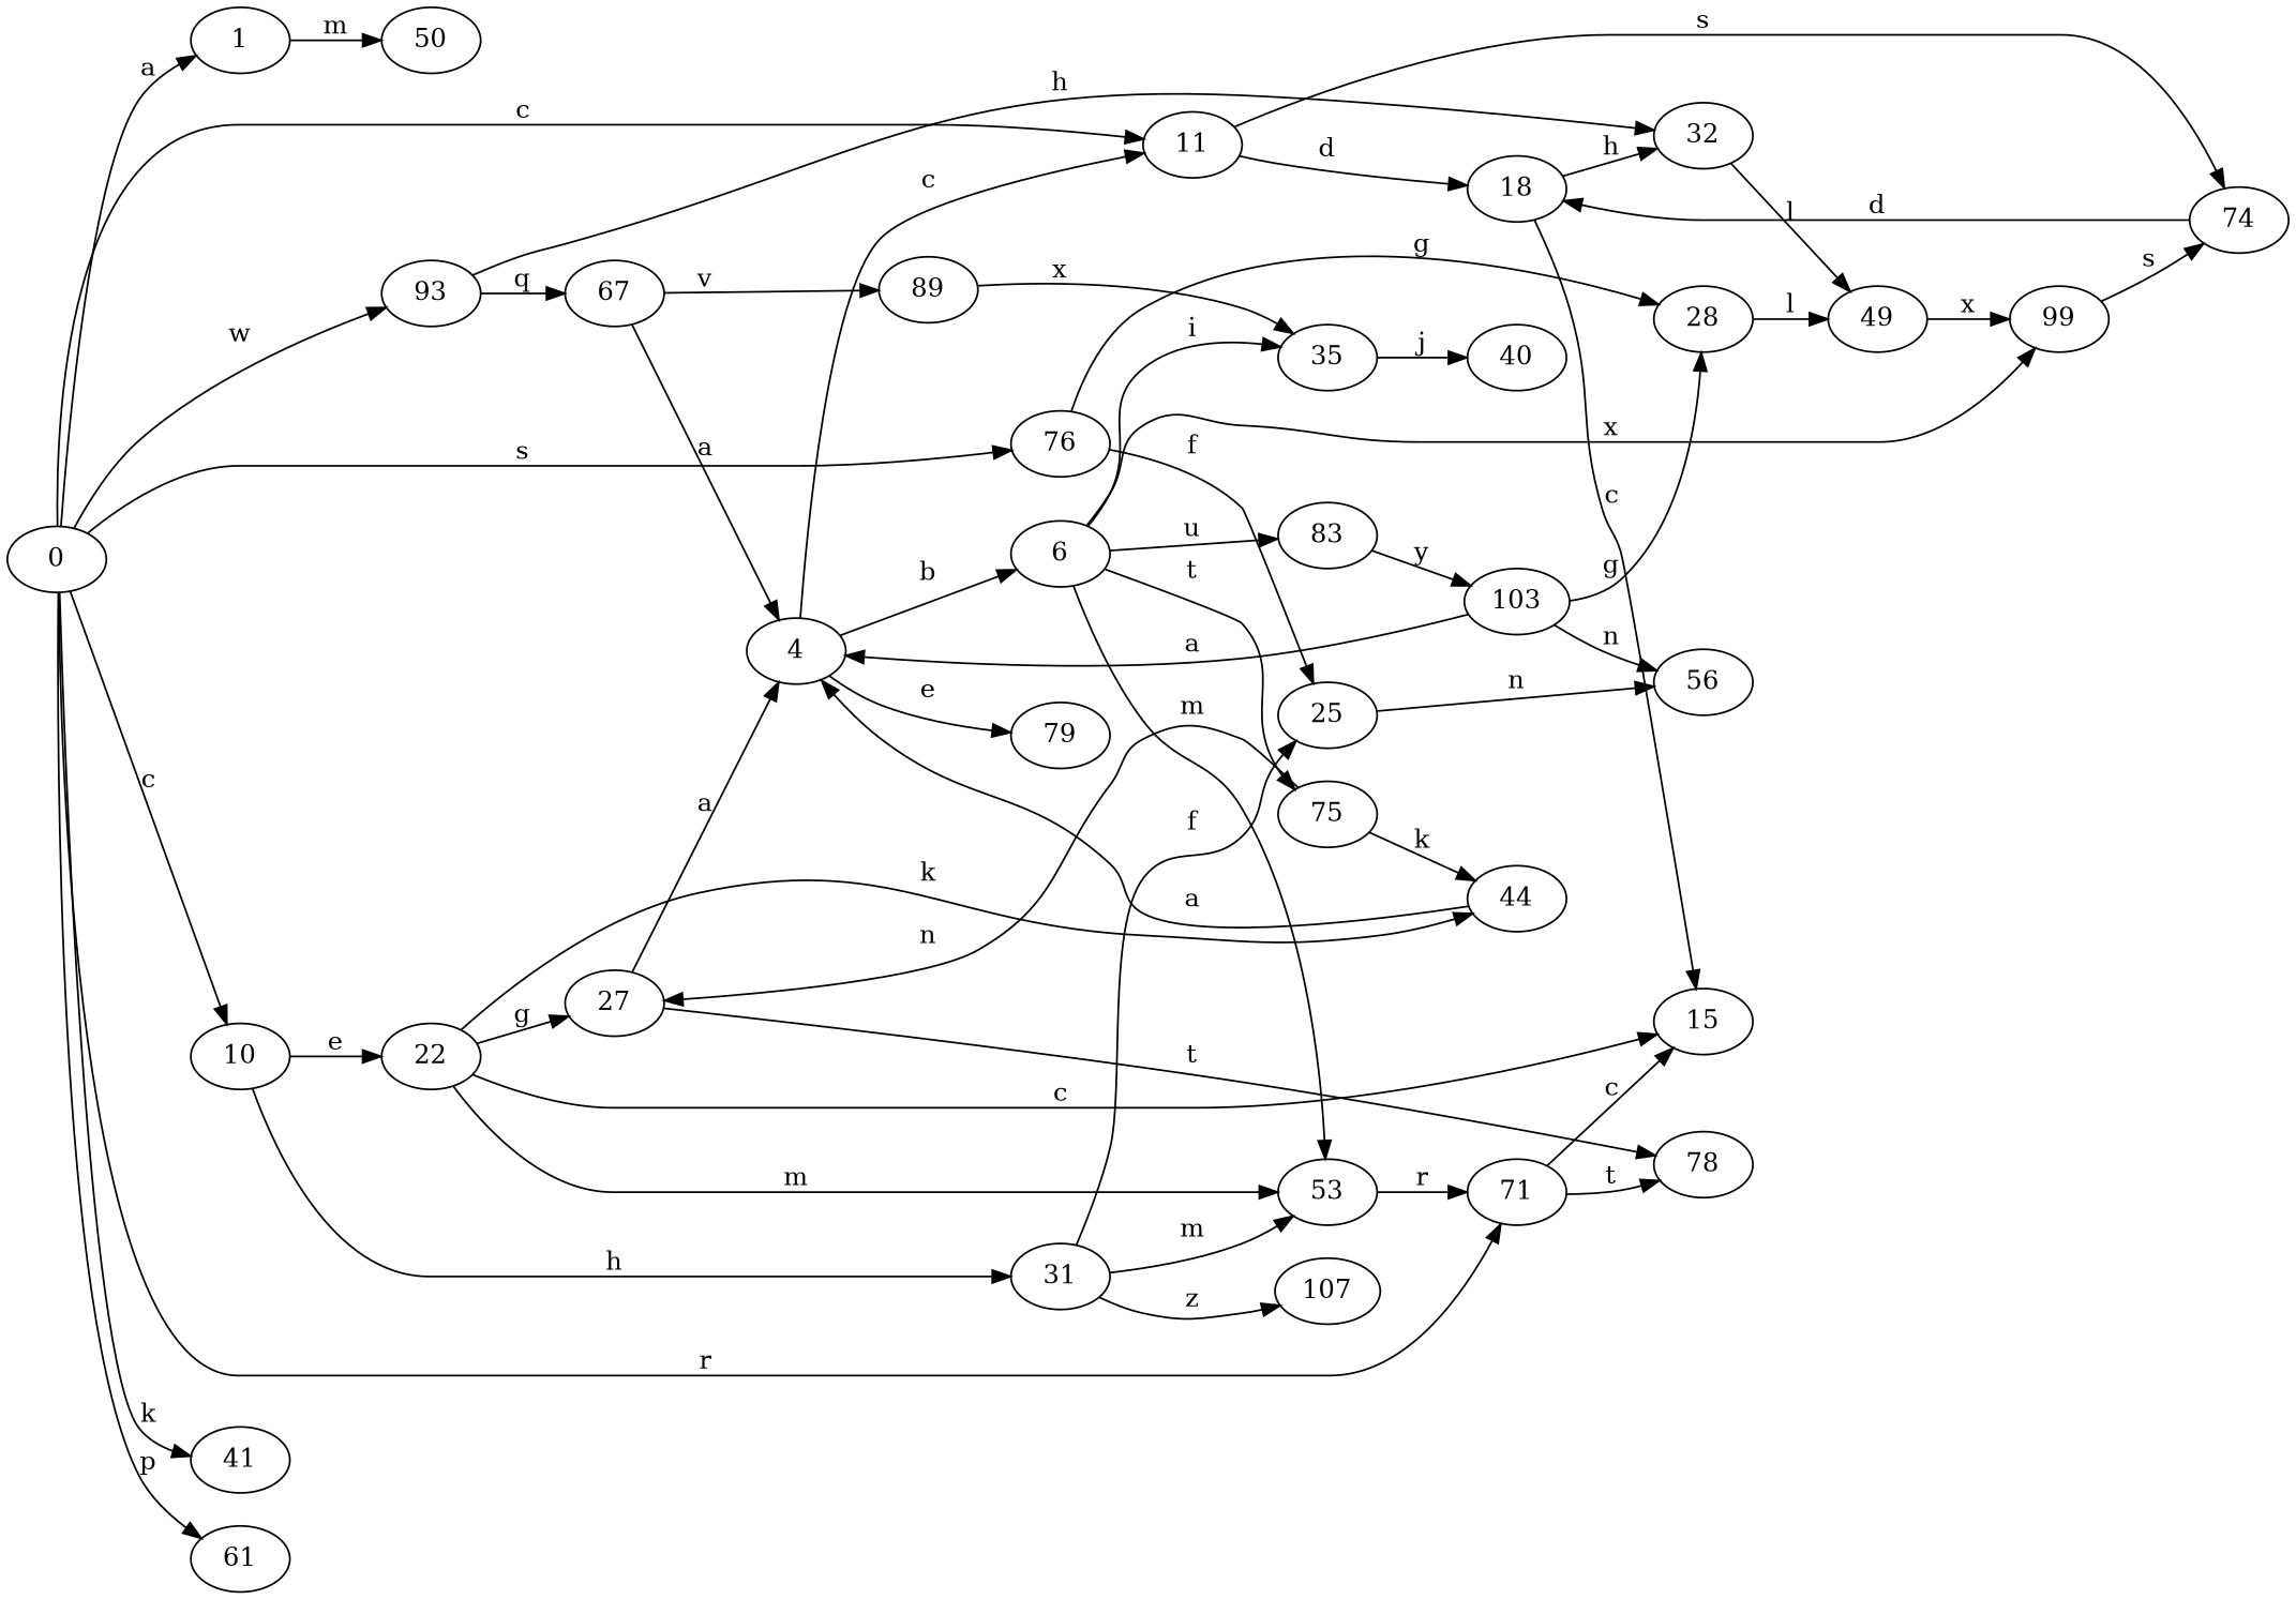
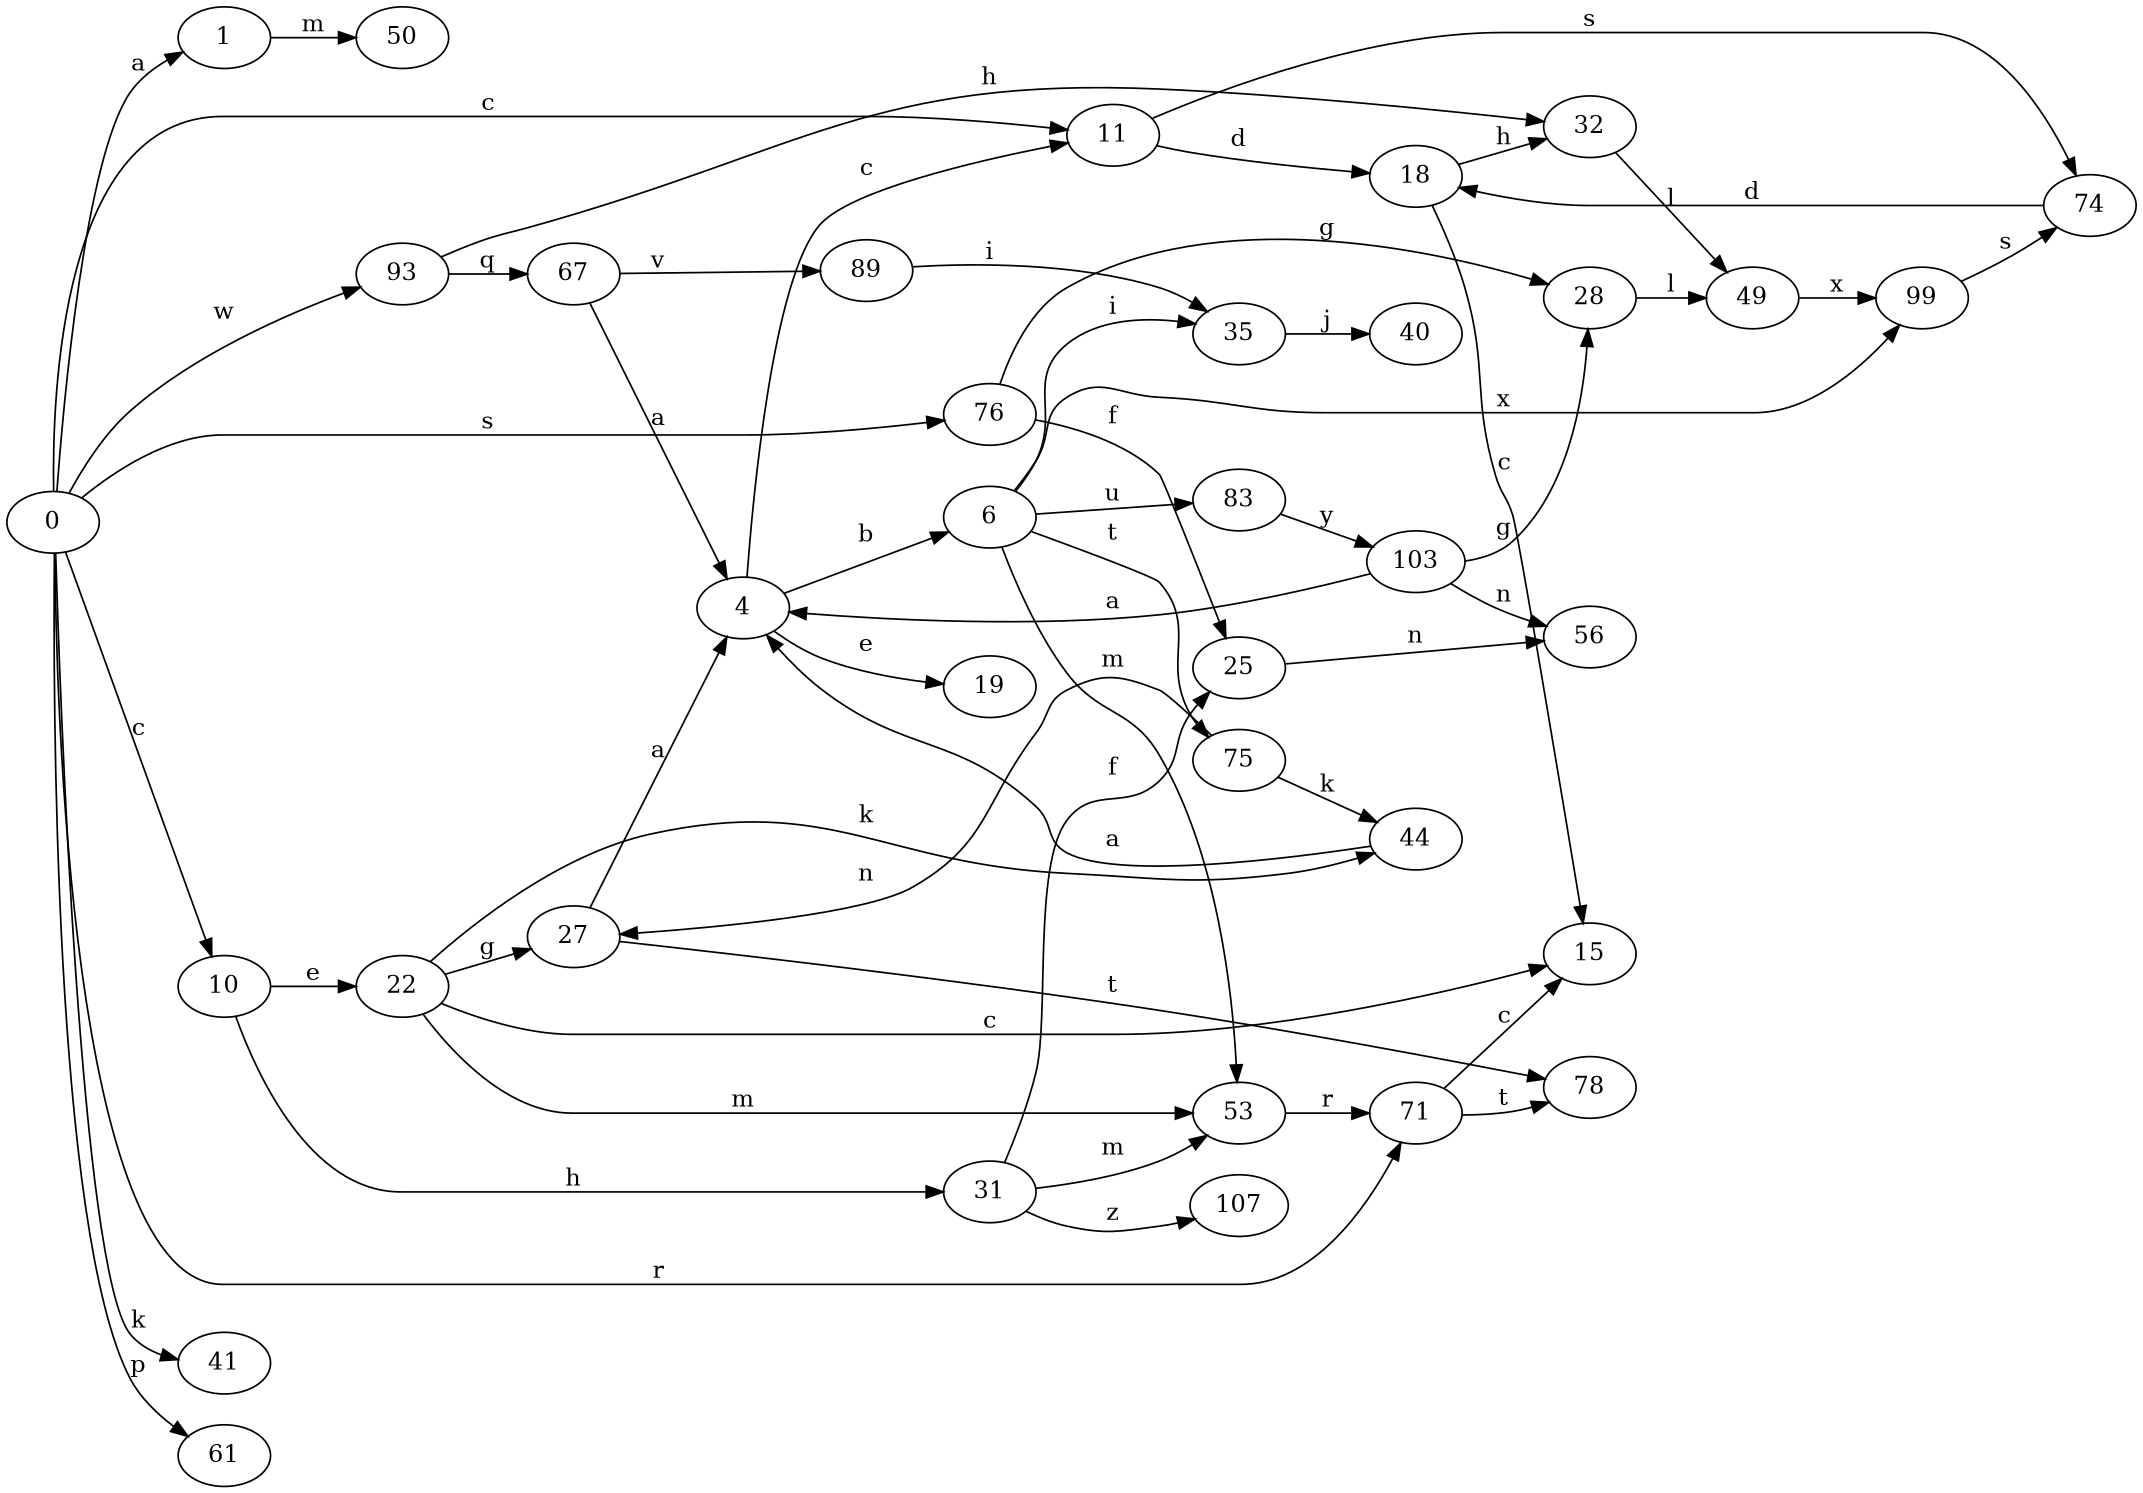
  strict digraph {
    rankdir=LR
    1
    50
    4
    6
    11
-   19 [label=79]
+   19
    35
    53
    75
    83
    99
    18
    74
    40
    71
    27
    44
    103
    10
    22
    31
    15
    25
    107
    32
    49
    78
    56
    28
    0
    41
    61
    n33 [label=76]
    93
    67
    89
    1 -> 50 [label=m]
    4 -> 6 [label=b]
    4 -> 11 [label=c]
    4 -> 19 [label=e]
    6 -> 35 [label=i]
    6 -> 53 [label=m]
    6 -> 75 [label=t]
    6 -> 83 [label=u]
    6 -> 99 [label=x]
    11 -> 18 [label=d]
    11 -> 74 [label=s]
    35 -> 40 [label=j]
    53 -> 71 [label=r]
    75 -> 27 [label=n]
    75 -> 44 [label=k]
    83 -> 103 [label=y]
    99 -> 74 [label=s]
    18 -> 15 [label=c]
    18 -> 32 [label=h]
    74 -> 18 [label=d]
    71 -> 15 [label=c]
    71 -> 78 [label=t]
    27 -> 4 [label=a]
    27 -> 78 [label=t]
    44 -> 4 [label=a]
    103 -> 4 [label=a]
    103 -> 56 [label=n]
    103 -> 28 [label=g]
    10 -> 22 [label=e]
    10 -> 31 [label=h]
    22 -> 53 [label=m]
    22 -> 27 [label=g]
    22 -> 44 [label=k]
    22 -> 15 [label=c]
    31 -> 53 [label=m]
    31 -> 25 [label=f]
    31 -> 107 [label=z]
    25 -> 56 [label=n]
    32 -> 49 [label=l]
    49 -> 99 [label=x]
    28 -> 49 [label=l]
    0 -> 1 [label=a]
    0 -> 11 [label=c]
    0 -> 71 [label=r]
    0 -> 10 [label=c]
    0 -> 41 [label=k]
    0 -> 61 [label=p]
    0 -> n33 [label=s]
    0 -> 93 [label=w]
    n33 -> 25 [label=f]
    n33 -> 28 [label=g]
    93 -> 32 [label=h]
    93 -> 67 [label=q]
    67 -> 4 [label=a]
    67 -> 89 [label=v]
-   89 -> 35 [label=x]
+   89 -> 35 [label=i]
  }
